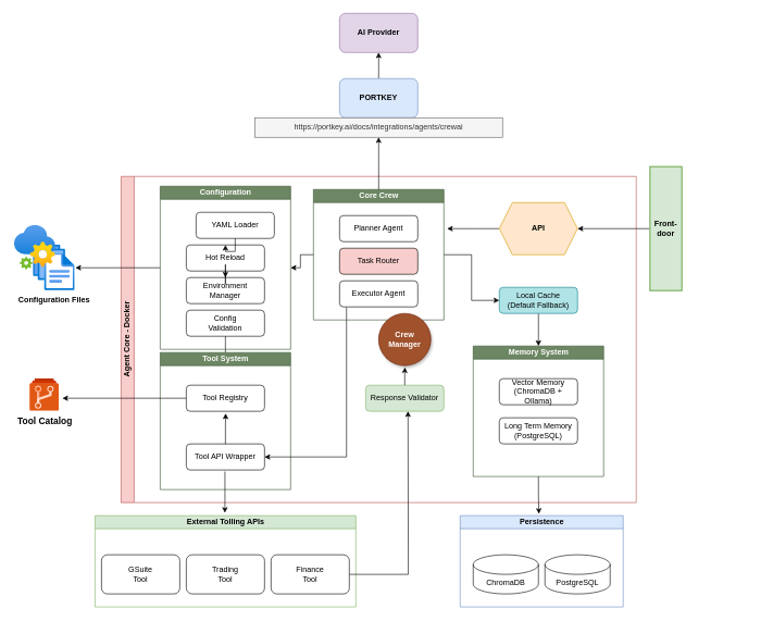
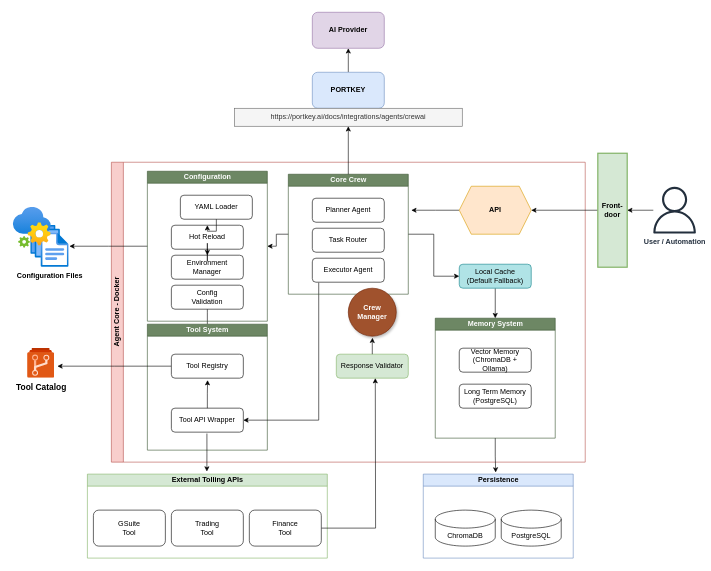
  <mxCell id="0" />
  <mxCell id="1" parent="0" />
  <mxCell id="2" value="AI Provider" style="rounded=1;whiteSpace=wrap;html=1;fillColor=#e1d5e7;strokeColor=#9673a6;fontStyle=1" parent="1" vertex="1"><mxGeometry x="520" y="20" width="120" height="60" as="geometry" /></mxCell>
  <mxCell id="3" value="" style="edgeStyle=orthogonalEdgeStyle;rounded=0;orthogonalLoop=1;jettySize=auto;html=1;" edge="1" parent="1" source="4" target="2"><mxGeometry relative="1" as="geometry" /></mxCell>
  <mxCell id="4" value="PORTKEY" style="rounded=1;whiteSpace=wrap;html=1;fillColor=#dae8fc;strokeColor=#6c8ebf;fontStyle=1" parent="1" vertex="1"><mxGeometry x="520" y="120" width="120" height="60" as="geometry" /></mxCell>
  <mxCell id="5" value="Agent Core - Docker" style="swimlane;startSize=20;horizontal=0;html=1;fillColor=#f8cecc;strokeColor=#b85450;" parent="1" vertex="1"><mxGeometry x="185" y="270" width="790" height="500" as="geometry" /></mxCell>
  <mxCell id="6" style="edgeStyle=orthogonalEdgeStyle;rounded=0;orthogonalLoop=1;jettySize=auto;html=1;" parent="5" source="7" edge="1"><mxGeometry relative="1" as="geometry"><mxPoint x="160.0" y="230" as="targetPoint" /></mxGeometry></mxCell>
  <mxCell id="7" value="Tool System" style="swimlane;startSize=20;html=1;fillColor=#6d8764;fontColor=#ffffff;strokeColor=#3A5431;" parent="5" vertex="1"><mxGeometry x="60" y="270" width="200" height="210" as="geometry" /></mxCell>
  <mxCell id="8" style="edgeStyle=orthogonalEdgeStyle;rounded=0;orthogonalLoop=1;jettySize=auto;html=1;" parent="7" source="9" edge="1"><mxGeometry relative="1" as="geometry"><mxPoint x="-150" y="70" as="targetPoint" /></mxGeometry></mxCell>
  <mxCell id="9" value="Tool Registry" style="rounded=1;whiteSpace=wrap;html=1;" parent="7" vertex="1"><mxGeometry x="40" y="50" width="120" height="40" as="geometry" /></mxCell>
  <mxCell id="10" value="Tool API Wrapper" style="rounded=1;whiteSpace=wrap;html=1;" parent="7" vertex="1"><mxGeometry x="40" y="140" width="120" height="40" as="geometry" /></mxCell>
  <mxCell id="11" style="edgeStyle=orthogonalEdgeStyle;rounded=0;orthogonalLoop=1;jettySize=auto;html=1;entryX=0.503;entryY=1.083;entryDx=0;entryDy=0;entryPerimeter=0;" parent="7" source="10" target="9" edge="1"><mxGeometry relative="1" as="geometry" /></mxCell>
  <mxCell id="12" value="Memory System" style="swimlane;startSize=20;html=1;fillColor=#6d8764;fontColor=#ffffff;strokeColor=#3A5431;" parent="5" vertex="1"><mxGeometry x="540" y="260" width="200" height="200" as="geometry" /></mxCell>
  <mxCell id="13" value="Vector Memory&#10;(ChromaDB + Ollama)" style="rounded=1;whiteSpace=wrap;html=1;" parent="12" vertex="1"><mxGeometry x="40" y="50" width="120" height="40" as="geometry" /></mxCell>
  <mxCell id="14" value="Long Term Memory&#10;(PostgreSQL)" style="rounded=1;whiteSpace=wrap;html=1;" parent="12" vertex="1"><mxGeometry x="40" y="110" width="120" height="40" as="geometry" /></mxCell>
  <mxCell id="15" style="edgeStyle=orthogonalEdgeStyle;rounded=0;orthogonalLoop=1;jettySize=auto;html=1;" edge="1" parent="5" source="16"><mxGeometry relative="1" as="geometry"><mxPoint x="-70" y="140" as="targetPoint" /></mxGeometry></mxCell>
  <mxCell id="16" value="Configuration" style="swimlane;startSize=20;html=1;fillColor=#6d8764;fontColor=#ffffff;strokeColor=#3A5431;" parent="5" vertex="1"><mxGeometry x="60" y="15" width="200" height="250" as="geometry" /></mxCell>
  <mxCell id="17" value="YAML Loader" style="rounded=1;whiteSpace=wrap;html=1;" parent="16" vertex="1"><mxGeometry x="55" y="40" width="120" height="40" as="geometry" /></mxCell>
  <mxCell id="18" value="Hot Reload" style="rounded=1;whiteSpace=wrap;html=1;" parent="16" vertex="1"><mxGeometry x="40" y="90" width="120" height="40" as="geometry" /></mxCell>
  <mxCell id="19" value="Environment&#10;Manager" style="rounded=1;whiteSpace=wrap;html=1;" parent="16" vertex="1"><mxGeometry x="40" y="140" width="120" height="40" as="geometry" /></mxCell>
  <mxCell id="20" value="Config&#10;Validation" style="rounded=1;whiteSpace=wrap;html=1;" vertex="1" parent="16"><mxGeometry x="40" y="190" width="120" height="40" as="geometry" /></mxCell>
  <mxCell id="21" style="edgeStyle=orthogonalEdgeStyle;rounded=0;orthogonalLoop=1;jettySize=auto;html=1;" parent="16" source="17" target="18" edge="1"><mxGeometry relative="1" as="geometry" /></mxCell>
  <mxCell id="22" style="edgeStyle=orthogonalEdgeStyle;rounded=0;orthogonalLoop=1;jettySize=auto;html=1;" parent="16" source="18" target="19" edge="1"><mxGeometry relative="1" as="geometry" /></mxCell>
  <mxCell id="23" style="edgeStyle=orthogonalEdgeStyle;rounded=0;orthogonalLoop=1;jettySize=auto;html=1;entryX=0.5;entryY=0;entryDx=0;entryDy=0;" parent="5" source="34" target="12" edge="1"><mxGeometry relative="1" as="geometry" /></mxCell>
  <mxCell id="24" style="edgeStyle=orthogonalEdgeStyle;rounded=0;orthogonalLoop=1;jettySize=auto;html=1;entryX=0;entryY=0.5;entryDx=0;entryDy=0;" parent="5" source="27" target="34" edge="1"><mxGeometry relative="1" as="geometry" /></mxCell>
  <mxCell id="25" style="edgeStyle=orthogonalEdgeStyle;rounded=0;orthogonalLoop=1;jettySize=auto;html=1;exitX=0.089;exitY=1.017;exitDx=0;exitDy=0;entryX=1;entryY=0.5;entryDx=0;entryDy=0;exitPerimeter=0;" parent="5" source="29" target="10" edge="1"><mxGeometry relative="1" as="geometry" /></mxCell>
  <mxCell id="26" style="edgeStyle=orthogonalEdgeStyle;rounded=0;orthogonalLoop=1;jettySize=auto;html=1;entryX=1;entryY=0.5;entryDx=0;entryDy=0;" parent="5" source="27" target="16" edge="1"><mxGeometry relative="1" as="geometry" /></mxCell>
  <mxCell id="27" value="Core Crew" style="swimlane;startSize=20;html=1;fillColor=#6d8764;fontColor=#ffffff;strokeColor=#3A5431;" parent="5" vertex="1"><mxGeometry x="295" y="20" width="200" height="200" as="geometry" /></mxCell>
- <mxCell id="28" value="Task Router" style="rounded=1;whiteSpace=wrap;html=1;fillColor=#f8cecc;" parent="27" vertex="1"><mxGeometry x="40" y="90" width="120" height="40" as="geometry" /></mxCell>
+ <mxCell id="28" value="Task Router" style="rounded=1;whiteSpace=wrap;html=1;" parent="27" vertex="1"><mxGeometry x="40" y="90" width="120" height="40" as="geometry" /></mxCell>
  <mxCell id="29" value="Executor Agent" style="rounded=1;whiteSpace=wrap;html=1;" parent="27" vertex="1"><mxGeometry x="40" y="140" width="120" height="40" as="geometry" /></mxCell>
  <mxCell id="30" value="Planner Agent" style="rounded=1;whiteSpace=wrap;html=1;" parent="27" vertex="1"><mxGeometry x="40" y="40" width="120" height="40" as="geometry" /></mxCell>
  <mxCell id="31" value="Response Validator" style="rounded=1;whiteSpace=wrap;html=1;fillColor=#d5e8d4;strokeColor=#82b366;" parent="5" vertex="1"><mxGeometry x="375" y="320" width="120" height="40" as="geometry" /></mxCell>
  <mxCell id="32" value="Crew Manager" style="ellipse;whiteSpace=wrap;html=1;aspect=fixed;fillColor=#a0522d;strokeColor=#6D1F00;fontStyle=1;fontColor=#ffffff;labelBackgroundColor=none;labelBorderColor=none;shadow=1;" parent="5" vertex="1"><mxGeometry x="395" y="210" width="80" height="80" as="geometry" /></mxCell>
  <mxCell id="33" style="edgeStyle=orthogonalEdgeStyle;rounded=0;orthogonalLoop=1;jettySize=auto;html=1;entryX=0.504;entryY=1.033;entryDx=0;entryDy=0;entryPerimeter=0;" parent="5" source="31" target="32" edge="1"><mxGeometry relative="1" as="geometry" /></mxCell>
  <mxCell id="34" value="Local Cache&#10;(Default Fallback)" style="rounded=1;whiteSpace=wrap;html=1;fillColor=#b0e3e6;strokeColor=#0e8088;" parent="5" vertex="1"><mxGeometry x="580" y="170" width="120" height="40" as="geometry" /></mxCell>
  <mxCell id="35" style="edgeStyle=orthogonalEdgeStyle;rounded=0;orthogonalLoop=1;jettySize=auto;html=1;" edge="1" parent="5" source="36"><mxGeometry relative="1" as="geometry"><mxPoint x="500" y="80" as="targetPoint" /></mxGeometry></mxCell>
  <mxCell id="36" value="API" style="shape=hexagon;perimeter=hexagonPerimeter2;whiteSpace=wrap;html=1;fixedSize=1;fillColor=#ffe6cc;strokeColor=#d79b00;fontStyle=1" vertex="1" parent="5"><mxGeometry x="580" y="40" width="120" height="80" as="geometry" /></mxCell>
  <mxCell id="37" value="External Tolling APIs" style="swimlane;startSize=20;html=1;fillColor=#d5e8d4;strokeColor=#82b366;" parent="1" vertex="1"><mxGeometry x="145" y="790" width="400" height="140" as="geometry" /></mxCell>
  <mxCell id="38" value="GSuite&lt;br&gt;Tool" style="rounded=1;whiteSpace=wrap;html=1;" parent="37" vertex="1"><mxGeometry x="10" y="60" width="120" height="60" as="geometry" /></mxCell>
  <mxCell id="39" value="Trading&lt;br&gt;Tool" style="rounded=1;whiteSpace=wrap;html=1;" parent="37" vertex="1"><mxGeometry x="140" y="60" width="120" height="60" as="geometry" /></mxCell>
  <mxCell id="40" style="edgeStyle=orthogonalEdgeStyle;rounded=0;orthogonalLoop=1;jettySize=auto;html=1;" parent="37" source="41" edge="1"><mxGeometry relative="1" as="geometry"><mxPoint x="480" y="-160" as="targetPoint" /></mxGeometry></mxCell>
  <mxCell id="41" value="Finance&lt;br&gt;Tool" style="rounded=1;whiteSpace=wrap;html=1;" parent="37" vertex="1"><mxGeometry x="270" y="60" width="120" height="60" as="geometry" /></mxCell>
  <mxCell id="42" value="Persistence" style="swimlane;startSize=20;html=1;fillColor=#dae8fc;strokeColor=#6c8ebf;" parent="1" vertex="1"><mxGeometry x="705" y="790" width="250" height="140" as="geometry" /></mxCell>
  <mxCell id="43" value="ChromaDB" style="shape=cylinder3;whiteSpace=wrap;html=1;boundedLbl=1;backgroundOutline=1;size=15;" parent="42" vertex="1"><mxGeometry x="20" y="60" width="100" height="60" as="geometry" /></mxCell>
  <mxCell id="44" value="PostgreSQL" style="shape=cylinder3;whiteSpace=wrap;html=1;boundedLbl=1;backgroundOutline=1;size=15;" parent="42" vertex="1"><mxGeometry x="130" y="60" width="100" height="60" as="geometry" /></mxCell>
  <mxCell id="45" value="https://portkey.ai/docs/integrations/agents/crewai" style="text;html=1;align=center;verticalAlign=middle;whiteSpace=wrap;rounded=0;fillColor=#f5f5f5;fontColor=#333333;strokeColor=#666666;" parent="1" vertex="1"><mxGeometry x="390" y="180" width="380" height="30" as="geometry" /></mxCell>
  <mxCell id="46" style="edgeStyle=orthogonalEdgeStyle;rounded=0;orthogonalLoop=1;jettySize=auto;html=1;entryX=0.498;entryY=-0.031;entryDx=0;entryDy=0;entryPerimeter=0;exitX=0.494;exitY=1.058;exitDx=0;exitDy=0;exitPerimeter=0;" parent="1" source="10" target="37" edge="1"><mxGeometry relative="1" as="geometry" /></mxCell>
  <mxCell id="47" value="Tool Catalog" style="image;sketch=0;aspect=fixed;html=1;points=[];align=center;fontSize=14;image=img/lib/mscae/Azure_Repos.svg;fontStyle=1" parent="1" vertex="1"><mxGeometry x="45" y="580" width="45" height="50" as="geometry" /></mxCell>
  <mxCell id="48" style="edgeStyle=orthogonalEdgeStyle;rounded=0;orthogonalLoop=1;jettySize=auto;html=1;entryX=0.483;entryY=-0.02;entryDx=0;entryDy=0;entryPerimeter=0;" edge="1" parent="1" source="12" target="42"><mxGeometry relative="1" as="geometry" /></mxCell>
  <mxCell id="49" style="edgeStyle=orthogonalEdgeStyle;rounded=0;orthogonalLoop=1;jettySize=auto;html=1;entryX=0.5;entryY=1;entryDx=0;entryDy=0;" edge="1" parent="1" source="27" target="45"><mxGeometry relative="1" as="geometry" /></mxCell>
+ <mxCell id="50" value="" style="edgeStyle=orthogonalEdgeStyle;rounded=0;orthogonalLoop=1;jettySize=auto;html=1;" edge="1" parent="1" source="51" target="53"><mxGeometry relative="1" as="geometry" /></mxCell>
+ <mxCell id="51" value="User / Automation" style="sketch=0;outlineConnect=0;fontColor=#232F3E;gradientColor=none;fillColor=#232F3D;strokeColor=none;dashed=0;verticalLabelPosition=bottom;verticalAlign=top;align=center;html=1;fontSize=12;fontStyle=1;aspect=fixed;pointerEvents=1;shape=mxgraph.aws4.user;" vertex="1" parent="1"><mxGeometry x="1085" y="311" width="78" height="78" as="geometry" /></mxCell>
  <mxCell id="52" style="edgeStyle=orthogonalEdgeStyle;rounded=0;orthogonalLoop=1;jettySize=auto;html=1;entryX=1;entryY=0.5;entryDx=0;entryDy=0;" edge="1" parent="1" source="53" target="36"><mxGeometry relative="1" as="geometry" /></mxCell>
  <mxCell id="53" value="Front-door" style="rounded=0;whiteSpace=wrap;html=1;fillColor=#d5e8d4;strokeColor=#82b366;gradientColor=none;glass=0;strokeWidth=2;align=center;flipV=1;flipH=1;labelBackgroundColor=none;fontStyle=1" vertex="1" parent="1"><mxGeometry x="996" y="255" width="49" height="190" as="geometry" /></mxCell>
  <mxCell id="54" value="" style="group;fontStyle=0" vertex="1" connectable="0" parent="1"><mxGeometry x="20.75" y="345" width="93.5" height="100" as="geometry" /></mxCell>
  <mxCell id="55" value="Configuration Files" style="image;aspect=fixed;html=1;points=[];align=center;fontSize=12;image=img/lib/azure2/general/Files.svg;fontStyle=1" vertex="1" parent="54"><mxGeometry x="29.5" y="30" width="64" height="70" as="geometry" /></mxCell>
  <mxCell id="56" value="" style="image;aspect=fixed;html=1;points=[];align=center;fontSize=12;image=img/lib/azure2/integration/App_Configuration.svg;" vertex="1" parent="54"><mxGeometry width="64" height="68" as="geometry" /></mxCell>
